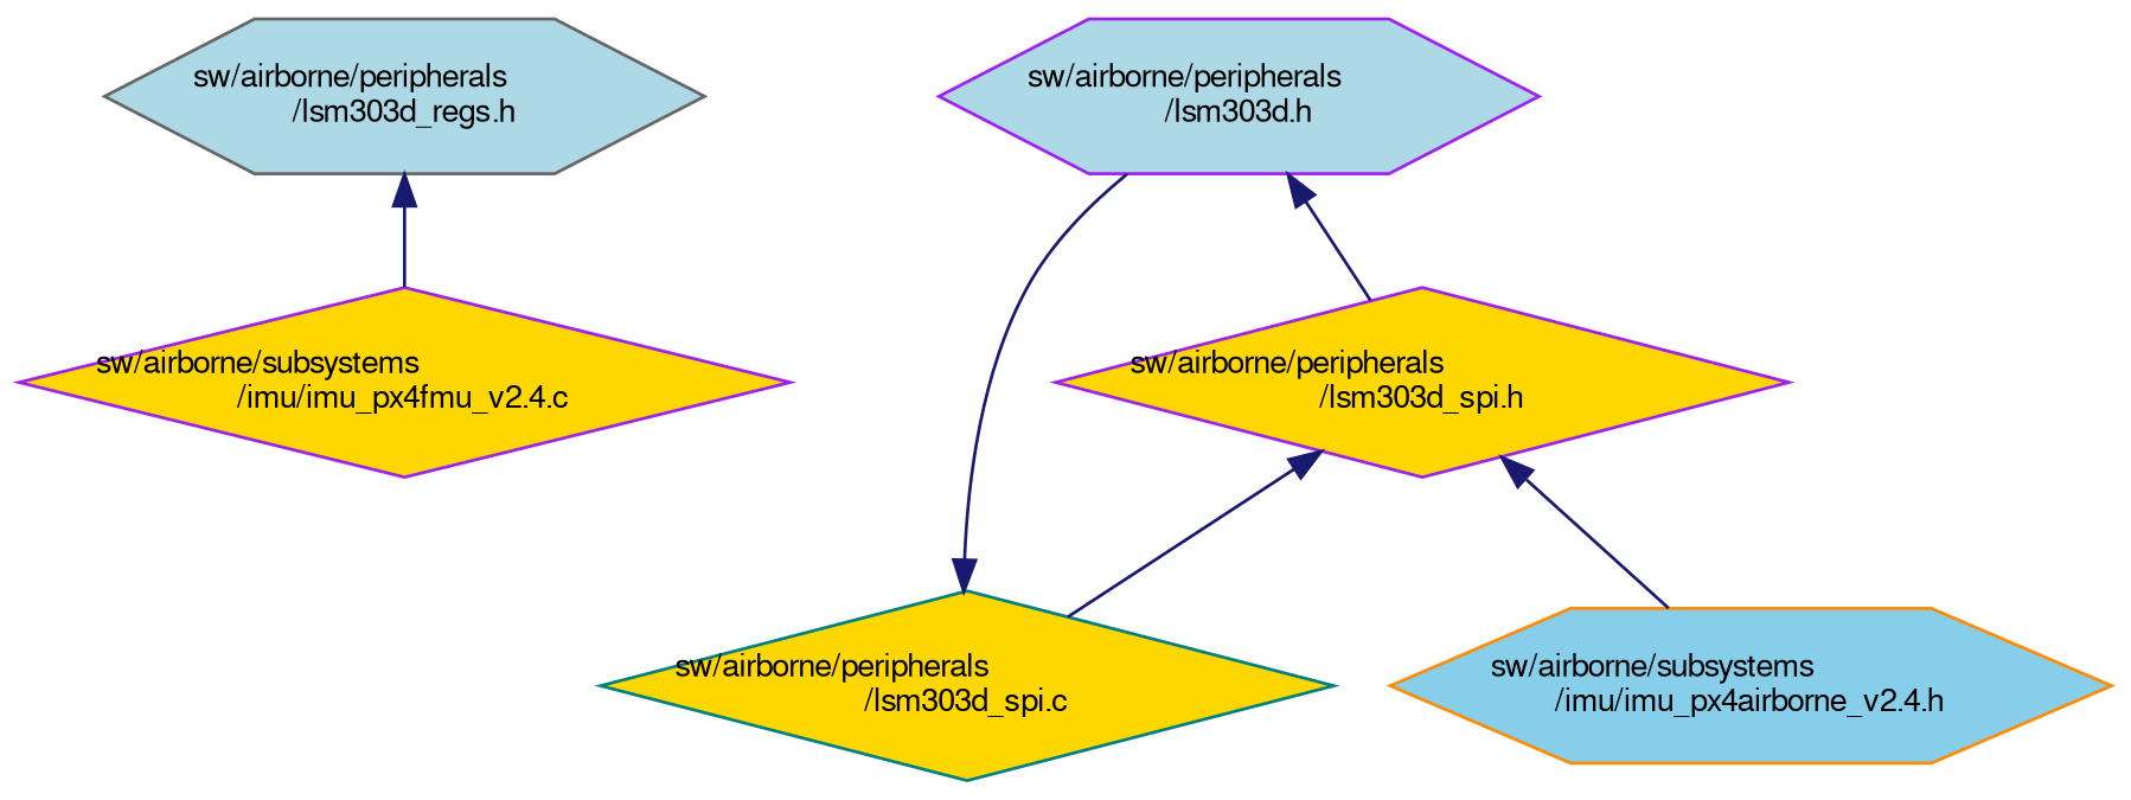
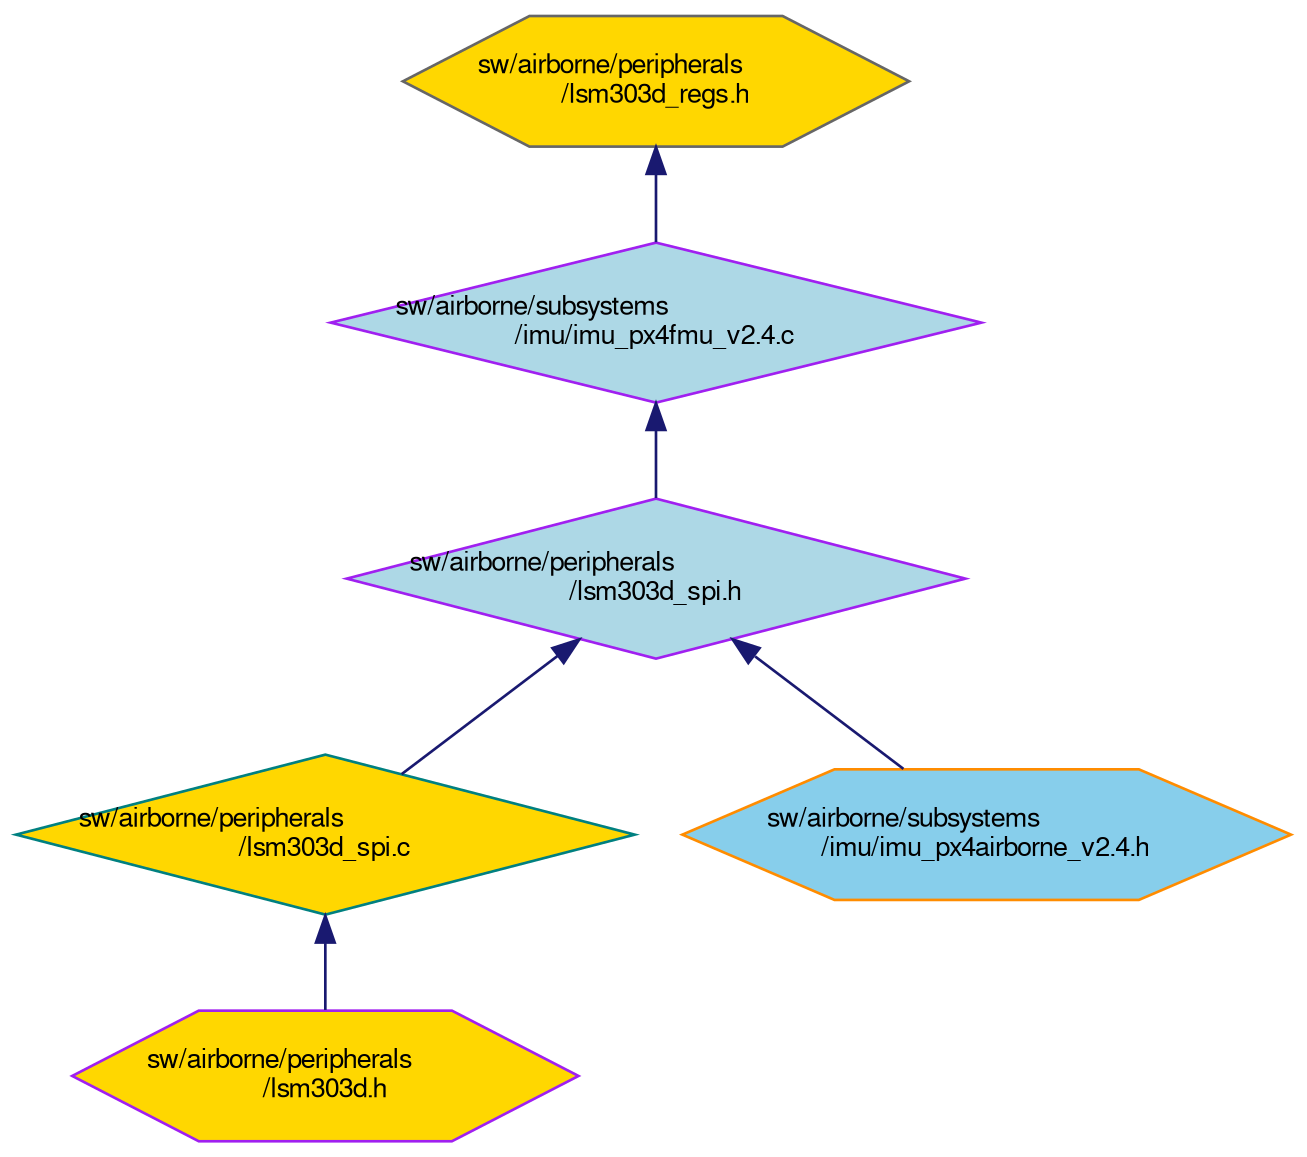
  digraph {
    node [color=purple fillcolor=lightblue fontname=FreeSans fontsize=10 shape=hexagon style=filled]
    edge [color=midnightblue dir=back fontname=FreeSans fontsize=10 labelfontname=FreeSans labelfontsize=10 style=solid]
-   n1 [color=gray40 fontcolor=black height=0.2 label="sw/airborne/peripherals\l/lsm303d_regs.h" width=0.4]
-   n2 [fillcolor=gold height=0.2 label="sw/airborne/subsystems\l/imu/imu_px4fmu_v2.4.c" shape=diamond width=0.4]
-   n3 [height=0.2 label="sw/airborne/peripherals\l/lsm303d.h" width=0.4]
-   n4 [fillcolor=gold height=0.2 label="sw/airborne/peripherals\l/lsm303d_spi.h" shape=diamond width=0.4]
+   n1 [color=gray40 fillcolor=gold fontcolor=black height=0.2 label="sw/airborne/peripherals\l/lsm303d_regs.h" width=0.4]
+   n2 [height=0.2 label="sw/airborne/subsystems\l/imu/imu_px4fmu_v2.4.c" shape=diamond width=0.4]
+   n3 [fillcolor=gold height=0.2 label="sw/airborne/peripherals\l/lsm303d.h" width=0.4]
+   n4 [height=0.2 label="sw/airborne/peripherals\l/lsm303d_spi.h" shape=diamond width=0.4]
    n5 [color=teal fillcolor=gold height=0.2 label="sw/airborne/peripherals\l/lsm303d_spi.c" shape=diamond width=0.4]
    n6 [color=darkorange fillcolor=skyblue height=0.2 label="sw/airborne/subsystems\l/imu/imu_px4airborne_v2.4.h" width=0.4]
    n1 -> n2
-   n3 -> n4
+   n2 -> n4
    n4 -> n5
    n4 -> n6
    n5 -> n3
  }
